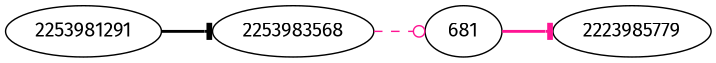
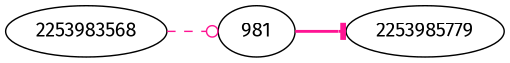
  strict digraph {
    fontname="Fira Sans"
    rankdir=LR
    node [fontname="Fira Sans"]
    edge [arrowhead=tee color=deeppink fontname="Fira Sans" style=bold]
    2253983568
-   981 [label=681]
-   2253985779 [label=2223985779]
-   2253981291
+   981
+   2253985779
    2253983568 -> 981 [arrowhead=odot style=dashed]
    981 -> 2253985779
-   2253981291 -> 2253983568 [color=black]
  }
